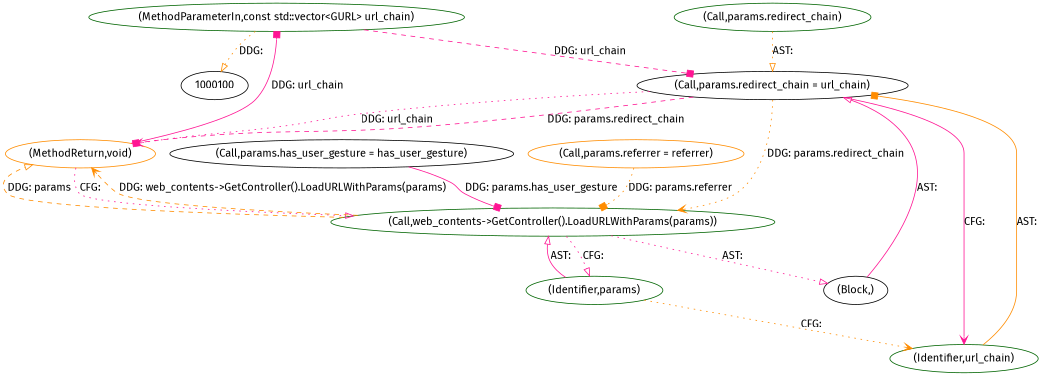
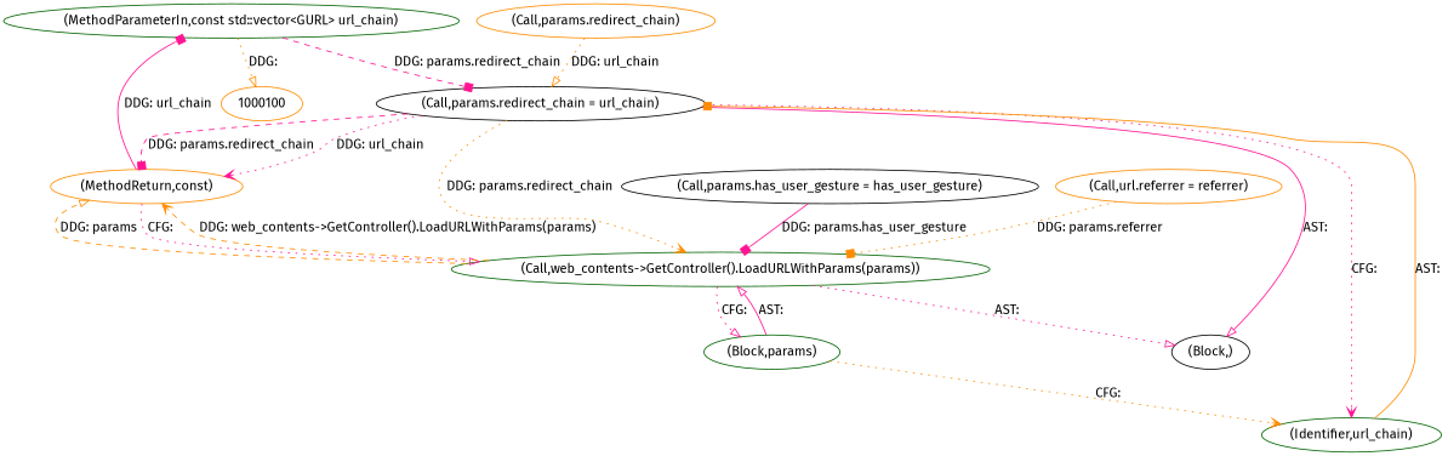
  digraph {
    fontname="Fira Sans"
    node [color=darkgreen fontname="Fira Sans"]
    edge [arrowhead=onormal color=deeppink fontname="Fira Sans" style=dotted]
    n1 [label="(MethodParameterIn,const std::vector<GURL> url_chain)"]
    n2 [color=black label="(Call,params.redirect_chain = url_chain)"]
-   1000100 [color=black]
-   n4 [color=darkorange label="(MethodReturn,void)"]
+   1000100 [color=darkorange]
+   n4 [color=darkorange label="(MethodReturn,const)"]
    n5 [label="(Call,web_contents->GetController().LoadURLWithParams(params))"]
    n6 [color=black label="(Block,)"]
    n7 [label="(Identifier,url_chain)"]
-   n8 [label="(Identifier,params)"]
+   n8 [label="(Block,params)"]
    n9 [color=black label="(Call,params.has_user_gesture = has_user_gesture)"]
-   n10 [label="(Call,params.redirect_chain)"]
-   n11 [color=darkorange label="(Call,params.referrer = referrer)"]
-   n1 -> n2 [arrowhead=box label="DDG: url_chain" style=dashed]
+   n10 [color=darkorange label="(Call,params.redirect_chain)"]
+   n11 [color=darkorange label="(Call,url.referrer = referrer)"]
+   n1 -> n2 [arrowhead=box label="DDG: params.redirect_chain" style=dashed]
    n1 -> 1000100 [color=darkorange label="DDG: "]
    n2 -> n4 [arrowhead=box label="DDG: params.redirect_chain" style=dashed]
    n2 -> n4 [arrowhead=vee label="DDG: url_chain"]
    n2 -> n5 [arrowhead=vee color=darkorange label="DDG: params.redirect_chain"]
-   n6 -> n2 [label="AST: " style=solid]
-   n2 -> n7 [arrowhead=vee label="CFG: " style=solid]
+   n2 -> n6 [label="AST: " style=solid]
+   n2 -> n7 [arrowhead=vee label="CFG: "]
    n4 -> n1 [arrowhead=box label="DDG: url_chain" style=solid]
    n4 -> n5 [label="CFG: "]
    n5 -> n4 [arrowhead=vee color=darkorange label="DDG: web_contents->GetController().LoadURLWithParams(params)" style=dashed]
    n5 -> n4 [color=darkorange label="DDG: params" style=dashed]
    n5 -> n6 [label="AST: "]
    n5 -> n8 [label="CFG: "]
    n7 -> n2 [arrowhead=box color=darkorange label="AST: " style=solid]
    n8 -> n5 [label="AST: " style=solid]
    n8 -> n7 [arrowhead=vee color=darkorange label="CFG: "]
    n9 -> n5 [arrowhead=box label="DDG: params.has_user_gesture" style=solid]
-   n10 -> n2 [color=darkorange label="AST: "]
+   n10 -> n2 [color=darkorange label="DDG: url_chain"]
    n11 -> n5 [arrowhead=box color=darkorange label="DDG: params.referrer"]
  }
